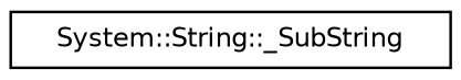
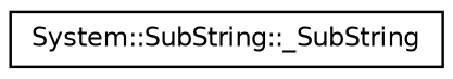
  digraph {
    rankdir=LR
-   n1 [color=black fillcolor=white fontname=Helvetica fontsize=10 height=0.2 label="System::String::_SubString" shape=record style=filled width=0.4]
+   n1 [color=black fillcolor=white fontname=Helvetica fontsize=10 height=0.2 label="System::SubString::_SubString" shape=record style=filled width=0.4]
  }
